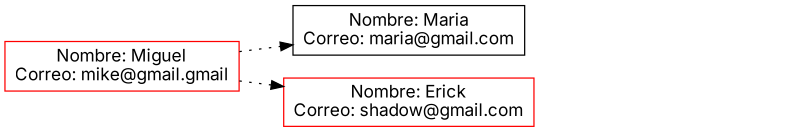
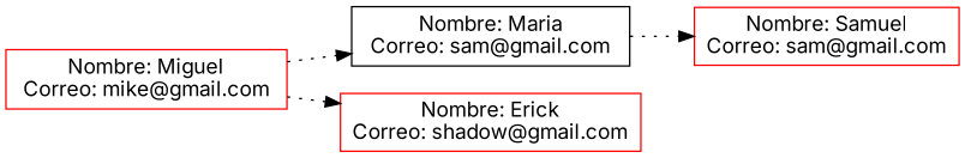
  digraph {
    fontname=Inter
    rankdir=LR
    node [color=red fontname=Inter shape=record]
    edge [fontname=Inter style=dotted]
-   n1 [label="{Nombre: Miguel\nCorreo: mike@gmail.gmail}"]
-   n2 [color=black label="{Nombre: Maria\nCorreo: maria@gmail.com}"]
+   n1 [label="{Nombre: Miguel\nCorreo: mike@gmail.com}"]
+   n2 [color=black label="{Nombre: Maria\nCorreo: sam@gmail.com}"]
    n3 [label="{Nombre: Erick\nCorreo: shadow@gmail.com}"]
+   n4 [label="{Nombre: Samuel\nCorreo: sam@gmail.com}"]
    n1 -> n2
    n1 -> n3
+   n2 -> n4
  }
